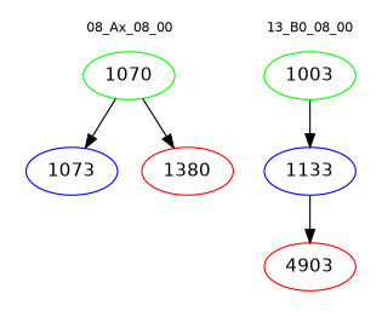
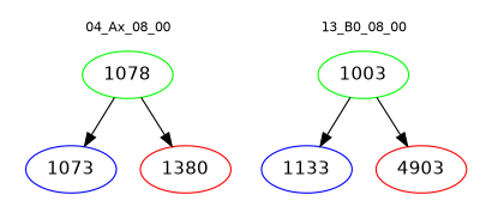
  digraph {
    fontname="DejaVu Sans"
    node [color=green fontname="DejaVu Sans"]
    edge [color=black fontname="DejaVu Sans"]
-   n1 [label=1070]
+   n1 [label=1078]
    n2 [color=blue label=1073]
    n3 [color=red label=1380]
    n4 [label=1003]
    n5 [color=blue label=1133]
    n6 [color=red label=4903]
    subgraph cluster_1 {
      color=white
      fontsize=10
-     label="08_Ax_08_00"
+     label="04_Ax_08_00"
      n1
      n2
      n3
    }
    subgraph cluster_2 {
      color=white
      fontsize=10
      label="13_B0_08_00"
      n4
      n5
      n6
    }
    n1 -> n2
    n1 -> n3
    n4 -> n5
-   n5 -> n6
+   n4 -> n6
  }
